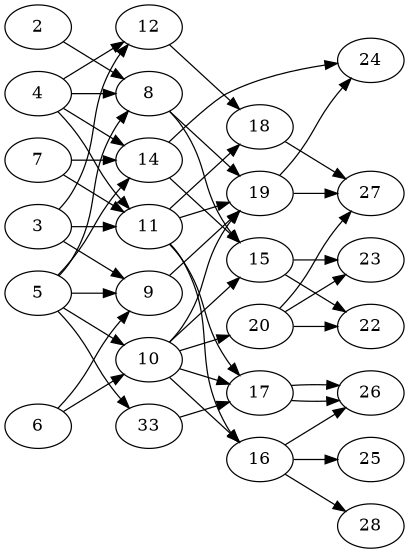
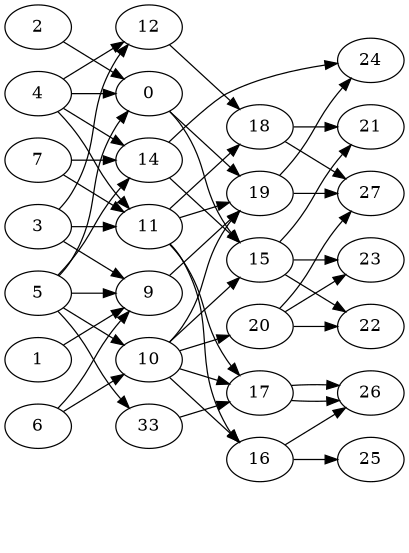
  digraph {
    rankdir=LR
    node [alpha=0.13]
+   1 [expect_size=12418826819537660]
    9 [alpha=0.19 expect_size=447044346960548288]
    19 [alpha=0.00 expect_size=57150725428860528]
    18 [alpha=0.16 expect_size=14164667297951645696]
+   21 [alpha=0.02 expect_size=3894541167626318]
    27 [alpha=0.18 expect_size=8787351055974268928]
    2 [alpha=0.01 expect_size=344565232929608256]
-   8 [alpha=0.01 expect_size=25196486429743700]
+   8 [alpha=0.01 expect_size=25196486429743700 label=0]
    15 [alpha=0.12 expect_size=577643755530801381376]
    22 [alpha=0.17 expect_size=134690934849605206016]
    23 [alpha=0.15 expect_size=56483311476596088]
    24 [alpha=0.07 expect_size=937955241719190519808]
    3 [alpha=0.00 expect_size=256709789762486400]
    11 [alpha=0.17 expect_size=1896097498345854464]
    12 [alpha=0.10 expect_size=10520334237624696832]
    16 [alpha=0.01 expect_size=1618403897492093184]
    17 [expect_size=17279472534631024]
    25 [alpha=0.12 expect_size=970090114935852032]
    26 [alpha=0.15 expect_size=14636796751083912]
-   28 [expect_size=101536797718807520]
    4 [expect_size=35818078488647692]
    14 [alpha=0.11 expect_size=785600566259848577024]
    5 [alpha=0.02 expect_size=838726712720129920]
    10 [alpha=0.12 expect_size=2303476476330348544]
    n25 [alpha=0.18 expect_size=11385920093666934784 label=33]
    20 [alpha=0.19 expect_size=1718642435245226328064]
    6 [alpha=0.17 expect_size=1499530874648992415744]
    7 [alpha=0.14 expect_size=1255362933476040192]
+   1 -> 9
    9 -> 19
    19 -> 27
    19 -> 24
+   18 -> 21
    18 -> 27
    2 -> 8
    8 -> 19
    8 -> 15
+   15 -> 21
    15 -> 22
    15 -> 23
    3 -> 9
    3 -> 11
    3 -> 12
    11 -> 19
    11 -> 18
    11 -> 16
    11 -> 17
    12 -> 18
    16 -> 25
    16 -> 26
-   16 -> 28
    17 -> 26
    17 -> 26
    4 -> 8
    4 -> 11
    4 -> 12
    4 -> 14
    14 -> 15
    14 -> 24
    5 -> 9
    5 -> 8
    5 -> 14
    5 -> 10
    5 -> n25
    10 -> 19
    10 -> 15
    10 -> 16
    10 -> 17
    10 -> 20
    n25 -> 17
    20 -> 27
    20 -> 22
    20 -> 23
    6 -> 9
    6 -> 10
    7 -> 11
    7 -> 14
  }
